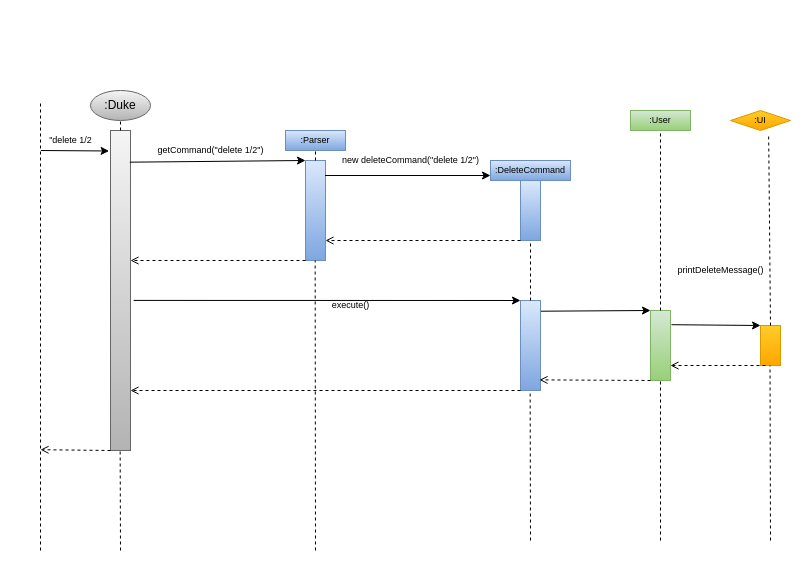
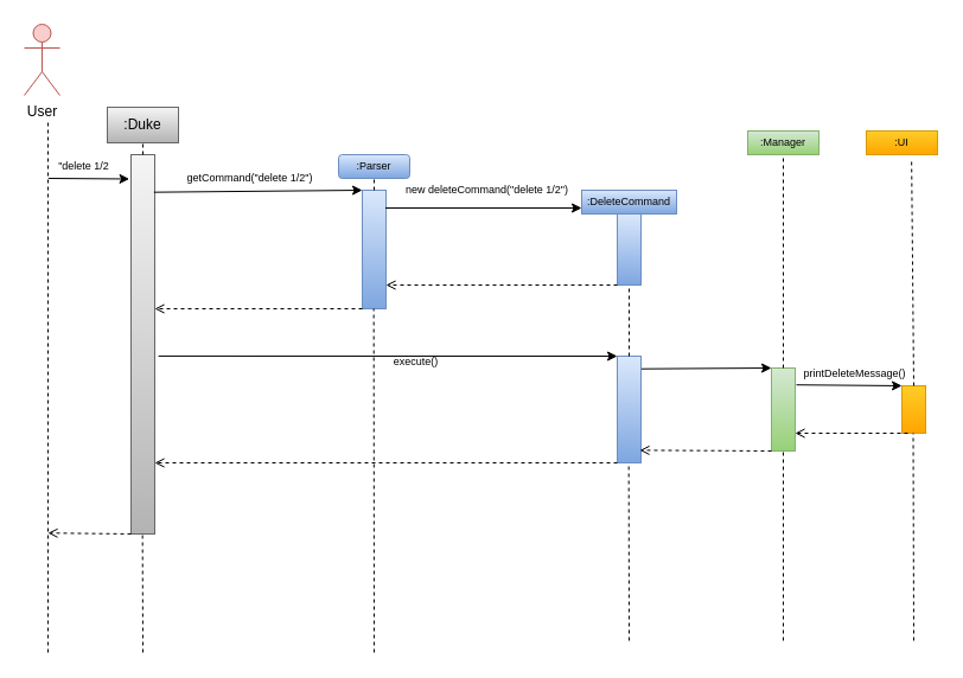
  <mxCell id="0" />
  <mxCell id="1" parent="0" />
  <mxCell id="2" value="" style="endArrow=none;dashed=1;html=1;rounded=0;" edge="1" parent="1"><mxGeometry width="50" height="50" relative="1" as="geometry"><mxPoint x="40" y="550" as="sourcePoint" /><mxPoint x="40" y="100" as="targetPoint" /></mxGeometry></mxCell>
- <mxCell id="4" value=":Duke" style="ellipse;whiteSpace=wrap;html=1;fillColor=#f5f5f5;gradientColor=#b3b3b3;strokeColor=#666666;" vertex="1" parent="1"><mxGeometry x="90" y="90" width="60" height="30" as="geometry" /></mxCell>
+ <mxCell id="3" value="User&lt;br&gt;" style="shape=umlActor;verticalLabelPosition=bottom;verticalAlign=top;html=1;outlineConnect=0;fillColor=#f8cecc;strokeColor=#b85450;" vertex="1" parent="1"><mxGeometry x="20" y="20" width="30" height="60" as="geometry" /></mxCell>
+ <mxCell id="4" value=":Duke" style="whiteSpace=wrap;html=1;fillColor=#f5f5f5;gradientColor=#b3b3b3;strokeColor=#666666;" vertex="1" parent="1"><mxGeometry x="90" y="90" width="60" height="30" as="geometry" /></mxCell>
  <mxCell id="5" value="" style="rounded=0;whiteSpace=wrap;html=1;fillColor=#f5f5f5;gradientColor=#b3b3b3;strokeColor=#666666;" vertex="1" parent="1"><mxGeometry x="110" y="130" width="20" height="320" as="geometry" /></mxCell>
  <mxCell id="6" value="" style="endArrow=classic;html=1;rounded=0;fontColor=#FF0000;entryX=-0.07;entryY=0.064;entryDx=0;entryDy=0;entryPerimeter=0;" edge="1" parent="1" target="5"><mxGeometry width="50" height="50" relative="1" as="geometry"><mxPoint x="40.34" y="150" as="sourcePoint" /><mxPoint x="160" y="150.02" as="targetPoint" /></mxGeometry></mxCell>
  <mxCell id="7" value="" style="endArrow=none;dashed=1;html=1;rounded=0;fontSize=10;fontColor=#000000;entryX=0.5;entryY=1;entryDx=0;entryDy=0;exitX=0.5;exitY=0;exitDx=0;exitDy=0;" edge="1" parent="1" source="5" target="4"><mxGeometry width="50" height="50" relative="1" as="geometry"><mxPoint x="120" y="110" as="sourcePoint" /><mxPoint x="45" y="170" as="targetPoint" /></mxGeometry></mxCell>
  <mxCell id="8" value="" style="endArrow=open;html=1;rounded=0;fontSize=9;fontColor=#000000;exitX=0;exitY=1;exitDx=0;exitDy=0;entryX=0.983;entryY=0.92;entryDx=0;entryDy=0;entryPerimeter=0;dashed=1;endFill=0;" edge="1" parent="1" source="5"><mxGeometry width="50" height="50" relative="1" as="geometry"><mxPoint x="50.34" y="400" as="sourcePoint" /><mxPoint x="40" y="449.2" as="targetPoint" /></mxGeometry></mxCell>
  <mxCell id="9" value="&quot;delete 1/2" style="text;html=1;align=center;verticalAlign=middle;resizable=0;points=[];autosize=1;strokeColor=none;fillColor=none;fontSize=9;fontColor=#000000;" vertex="1" parent="1"><mxGeometry x="40" y="130" width="60" height="20" as="geometry" /></mxCell>
- <mxCell id="10" value=":Parser" style="rounded=0;whiteSpace=wrap;html=1;fontSize=9;fillColor=#dae8fc;gradientColor=#7ea6e0;strokeColor=#6c8ebf;" vertex="1" parent="1"><mxGeometry x="285" y="130" width="60" height="20" as="geometry" /></mxCell>
+ <mxCell id="10" value=":Parser" style="whiteSpace=wrap;html=1;fontSize=9;fillColor=#dae8fc;gradientColor=#7ea6e0;strokeColor=#6c8ebf;rounded=1;" vertex="1" parent="1"><mxGeometry x="285" y="130" width="60" height="20" as="geometry" /></mxCell>
  <mxCell id="11" value="" style="rounded=0;whiteSpace=wrap;html=1;fillColor=#dae8fc;strokeColor=#6c8ebf;gradientColor=#7ea6e0;" vertex="1" parent="1"><mxGeometry x="305" y="160" width="20" height="100" as="geometry" /></mxCell>
  <mxCell id="12" value="" style="endArrow=none;dashed=1;html=1;rounded=0;fontSize=9;fontColor=#000000;entryX=0.5;entryY=1;entryDx=0;entryDy=0;exitX=0.5;exitY=0;exitDx=0;exitDy=0;" edge="1" parent="1" source="11" target="10"><mxGeometry width="50" height="50" relative="1" as="geometry"><mxPoint x="350" y="320" as="sourcePoint" /><mxPoint x="400" y="270" as="targetPoint" /></mxGeometry></mxCell>
  <mxCell id="13" value="" style="endArrow=classic;html=1;rounded=0;fontSize=9;fontColor=#000000;entryX=0;entryY=0;entryDx=0;entryDy=0;exitX=0.967;exitY=0.099;exitDx=0;exitDy=0;exitPerimeter=0;" edge="1" parent="1" source="5" target="11"><mxGeometry width="50" height="50" relative="1" as="geometry"><mxPoint x="260" y="320" as="sourcePoint" /><mxPoint x="310" y="270" as="targetPoint" /></mxGeometry></mxCell>
  <mxCell id="14" value="" style="endArrow=open;html=1;rounded=0;dashed=1;fontSize=9;fontColor=#000000;exitX=0;exitY=1;exitDx=0;exitDy=0;endFill=0;" edge="1" parent="1" source="11"><mxGeometry width="50" height="50" relative="1" as="geometry"><mxPoint x="230" y="270" as="sourcePoint" /><mxPoint x="130" y="260" as="targetPoint" /></mxGeometry></mxCell>
  <mxCell id="15" value="getCommand(&quot;delete 1/2&quot;)" style="text;html=1;align=center;verticalAlign=middle;resizable=0;points=[];autosize=1;strokeColor=none;fillColor=none;fontSize=9;fontColor=#000000;" vertex="1" parent="1"><mxGeometry x="150" y="140" width="120" height="20" as="geometry" /></mxCell>
  <mxCell id="16" value=":DeleteCommand" style="rounded=0;whiteSpace=wrap;html=1;fontSize=9;fillColor=#dae8fc;gradientColor=#7ea6e0;strokeColor=#6c8ebf;" vertex="1" parent="1"><mxGeometry x="490" y="160" width="80" height="20" as="geometry" /></mxCell>
  <mxCell id="17" value="" style="rounded=0;whiteSpace=wrap;html=1;fillColor=#dae8fc;strokeColor=#6c8ebf;gradientColor=#7ea6e0;" vertex="1" parent="1"><mxGeometry x="520" y="180" width="20" height="60" as="geometry" /></mxCell>
  <mxCell id="18" value="" style="endArrow=classic;html=1;rounded=0;fontSize=9;fontColor=#000000;entryX=0;entryY=0.75;entryDx=0;entryDy=0;exitX=0.976;exitY=0.15;exitDx=0;exitDy=0;exitPerimeter=0;" edge="1" parent="1" source="11" target="16"><mxGeometry width="50" height="50" relative="1" as="geometry"><mxPoint x="330" y="175" as="sourcePoint" /><mxPoint x="450" y="230" as="targetPoint" /></mxGeometry></mxCell>
  <mxCell id="19" value="new deleteCommand(&quot;delete 1/2&quot;)" style="text;html=1;align=center;verticalAlign=middle;resizable=0;points=[];autosize=1;strokeColor=none;fillColor=none;fontSize=9;fontColor=#000000;" vertex="1" parent="1"><mxGeometry x="335" y="150" width="150" height="20" as="geometry" /></mxCell>
  <mxCell id="20" value="" style="endArrow=open;html=1;rounded=0;fontSize=9;fontColor=#000000;exitX=0;exitY=1;exitDx=0;exitDy=0;entryX=1;entryY=0.8;entryDx=0;entryDy=0;entryPerimeter=0;dashed=1;endFill=0;" edge="1" parent="1" source="17" target="11"><mxGeometry width="50" height="50" relative="1" as="geometry"><mxPoint x="380" y="330" as="sourcePoint" /><mxPoint x="430" y="280" as="targetPoint" /></mxGeometry></mxCell>
  <mxCell id="21" value="" style="rounded=0;whiteSpace=wrap;html=1;fillColor=#dae8fc;strokeColor=#6c8ebf;gradientColor=#7ea6e0;" vertex="1" parent="1"><mxGeometry x="520" y="300" width="20" height="90" as="geometry" /></mxCell>
  <mxCell id="22" value="" style="endArrow=none;dashed=1;html=1;rounded=0;fontSize=9;fontColor=#000000;entryX=0.5;entryY=1;entryDx=0;entryDy=0;exitX=0.5;exitY=0;exitDx=0;exitDy=0;" edge="1" parent="1" source="21" target="17"><mxGeometry width="50" height="50" relative="1" as="geometry"><mxPoint x="410" y="350" as="sourcePoint" /><mxPoint x="460" y="300" as="targetPoint" /></mxGeometry></mxCell>
  <mxCell id="23" value="" style="endArrow=none;dashed=1;html=1;rounded=0;fontSize=9;fontColor=#000000;entryX=0.5;entryY=1;entryDx=0;entryDy=0;" edge="1" parent="1"><mxGeometry width="50" height="50" relative="1" as="geometry"><mxPoint x="530" y="540" as="sourcePoint" /><mxPoint x="529.66" y="390" as="targetPoint" /></mxGeometry></mxCell>
  <mxCell id="24" value="" style="endArrow=none;dashed=1;html=1;rounded=0;fontSize=9;fontColor=#000000;entryX=0.5;entryY=1;entryDx=0;entryDy=0;" edge="1" parent="1"><mxGeometry width="50" height="50" relative="1" as="geometry"><mxPoint x="120" y="550" as="sourcePoint" /><mxPoint x="119.66" y="450" as="targetPoint" /></mxGeometry></mxCell>
  <mxCell id="25" value="" style="endArrow=none;dashed=1;html=1;rounded=0;fontSize=9;fontColor=#000000;entryX=0.5;entryY=1;entryDx=0;entryDy=0;" edge="1" parent="1"><mxGeometry width="50" height="50" relative="1" as="geometry"><mxPoint x="315" y="550" as="sourcePoint" /><mxPoint x="314.66" y="260" as="targetPoint" /></mxGeometry></mxCell>
  <mxCell id="26" value="" style="endArrow=classic;html=1;rounded=0;fontSize=9;fontColor=#000000;entryX=0;entryY=0;entryDx=0;entryDy=0;exitX=1.157;exitY=0.531;exitDx=0;exitDy=0;exitPerimeter=0;" edge="1" parent="1" source="5" target="21"><mxGeometry width="50" height="50" relative="1" as="geometry"><mxPoint x="310" y="360" as="sourcePoint" /><mxPoint x="460" y="300" as="targetPoint" /></mxGeometry></mxCell>
  <mxCell id="27" value="execute()" style="text;html=1;align=center;verticalAlign=middle;resizable=0;points=[];autosize=1;strokeColor=none;fillColor=none;fontSize=9;fontColor=#000000;" vertex="1" parent="1"><mxGeometry x="325" y="295" width="50" height="20" as="geometry" /></mxCell>
  <mxCell id="28" value="" style="endArrow=open;html=1;rounded=0;fontSize=9;fontColor=#000000;exitX=0;exitY=1;exitDx=0;exitDy=0;dashed=1;endFill=0;" edge="1" parent="1" source="21"><mxGeometry width="50" height="50" relative="1" as="geometry"><mxPoint x="410" y="350" as="sourcePoint" /><mxPoint x="130" y="390" as="targetPoint" /></mxGeometry></mxCell>
- <mxCell id="29" value=":User" style="rounded=0;whiteSpace=wrap;html=1;fontSize=9;fillColor=#d5e8d4;gradientColor=#97d077;strokeColor=#82b366;" vertex="1" parent="1"><mxGeometry x="630" y="110" width="60" height="20" as="geometry" /></mxCell>
+ <mxCell id="29" value=":Manager" style="rounded=0;whiteSpace=wrap;html=1;fontSize=9;fillColor=#d5e8d4;gradientColor=#97d077;strokeColor=#82b366;" vertex="1" parent="1"><mxGeometry x="630" y="110" width="60" height="20" as="geometry" /></mxCell>
  <mxCell id="30" value="" style="rounded=0;whiteSpace=wrap;html=1;fillColor=#d5e8d4;strokeColor=#82b366;gradientColor=#97d077;" vertex="1" parent="1"><mxGeometry x="650" y="310" width="20" height="70" as="geometry" /></mxCell>
  <mxCell id="31" value="" style="endArrow=none;dashed=1;html=1;rounded=0;fontSize=9;fontColor=#000000;exitX=0.5;exitY=0;exitDx=0;exitDy=0;entryX=0.5;entryY=1;entryDx=0;entryDy=0;" edge="1" parent="1" source="30" target="29"><mxGeometry width="50" height="50" relative="1" as="geometry"><mxPoint x="695" y="280" as="sourcePoint" /><mxPoint x="660" y="270" as="targetPoint" /></mxGeometry></mxCell>
  <mxCell id="32" value="" style="endArrow=classic;html=1;rounded=0;fontSize=9;fontColor=#000000;entryX=0;entryY=0;entryDx=0;entryDy=0;exitX=1.021;exitY=0.119;exitDx=0;exitDy=0;exitPerimeter=0;" edge="1" parent="1" source="21" target="30"><mxGeometry width="50" height="50" relative="1" as="geometry"><mxPoint x="470" y="380" as="sourcePoint" /><mxPoint x="520" y="330" as="targetPoint" /></mxGeometry></mxCell>
  <mxCell id="33" value="" style="endArrow=open;html=1;rounded=0;fontSize=9;fontColor=#000000;exitX=0;exitY=1;exitDx=0;exitDy=0;entryX=0.95;entryY=0.882;entryDx=0;entryDy=0;entryPerimeter=0;dashed=1;endFill=0;" edge="1" parent="1" source="30" target="21"><mxGeometry width="50" height="50" relative="1" as="geometry"><mxPoint x="470" y="380" as="sourcePoint" /><mxPoint x="520" y="330" as="targetPoint" /></mxGeometry></mxCell>
- <mxCell id="34" value=":UI" style="rhombus;whiteSpace=wrap;html=1;fontSize=9;fillColor=#ffcd28;gradientColor=#ffa500;strokeColor=#d79b00;" vertex="1" parent="1"><mxGeometry x="730" y="110" width="60" height="20" as="geometry" /></mxCell>
+ <mxCell id="34" value=":UI" style="rounded=0;whiteSpace=wrap;html=1;fontSize=9;fillColor=#ffcd28;gradientColor=#ffa500;strokeColor=#d79b00;" vertex="1" parent="1"><mxGeometry x="730" y="110" width="60" height="20" as="geometry" /></mxCell>
  <mxCell id="35" value="" style="rounded=0;whiteSpace=wrap;html=1;fillColor=#ffcd28;strokeColor=#d79b00;gradientColor=#ffa500;" vertex="1" parent="1"><mxGeometry x="760" y="325" width="20" height="40" as="geometry" /></mxCell>
  <mxCell id="36" value="" style="endArrow=none;dashed=1;html=1;rounded=0;fontSize=9;fontColor=#000000;exitX=0.5;exitY=0;exitDx=0;exitDy=0;entryX=0.636;entryY=1.247;entryDx=0;entryDy=0;entryPerimeter=0;" edge="1" parent="1" source="35" target="34"><mxGeometry width="50" height="50" relative="1" as="geometry"><mxPoint x="805" y="280" as="sourcePoint" /><mxPoint x="770" y="300" as="targetPoint" /></mxGeometry></mxCell>
  <mxCell id="37" value="" style="endArrow=classic;html=1;rounded=0;fontSize=9;fontColor=#000000;exitX=1.05;exitY=0.203;exitDx=0;exitDy=0;exitPerimeter=0;entryX=0;entryY=0;entryDx=0;entryDy=0;" edge="1" parent="1" source="30" target="35"><mxGeometry width="50" height="50" relative="1" as="geometry"><mxPoint x="550" y="320" as="sourcePoint" /><mxPoint x="730" y="320" as="targetPoint" /></mxGeometry></mxCell>
- <mxCell id="38" value="printDeleteMessage()" style="text;html=1;align=center;verticalAlign=middle;resizable=0;points=[];autosize=1;strokeColor=none;fillColor=none;fontSize=9;fontColor=#000000;" vertex="1" parent="1"><mxGeometry x="670" y="260" width="100" height="20" as="geometry" /></mxCell>
+ <mxCell id="38" value="printDeleteMessage()" style="text;html=1;align=center;verticalAlign=middle;resizable=0;points=[];autosize=1;strokeColor=none;fillColor=none;fontSize=9;fontColor=#000000;" vertex="1" parent="1"><mxGeometry x="670" y="305" width="100" height="20" as="geometry" /></mxCell>
  <mxCell id="39" value="" style="endArrow=none;dashed=1;html=1;rounded=0;fontSize=9;fontColor=#000000;entryX=0.5;entryY=1;entryDx=0;entryDy=0;" edge="1" parent="1" target="30"><mxGeometry width="50" height="50" relative="1" as="geometry"><mxPoint x="660" y="540" as="sourcePoint" /><mxPoint x="390" y="370" as="targetPoint" /></mxGeometry></mxCell>
  <mxCell id="40" value="" style="endArrow=open;html=1;rounded=0;fontSize=9;fontColor=#000000;exitX=0.25;exitY=1;exitDx=0;exitDy=0;dashed=1;endFill=0;" edge="1" parent="1" source="35"><mxGeometry width="50" height="50" relative="1" as="geometry"><mxPoint x="660" y="390" as="sourcePoint" /><mxPoint x="670" y="365" as="targetPoint" /></mxGeometry></mxCell>
  <mxCell id="41" value="" style="endArrow=none;dashed=1;html=1;rounded=0;fontSize=9;fontColor=#000000;entryX=0.5;entryY=1;entryDx=0;entryDy=0;" edge="1" parent="1"><mxGeometry width="50" height="50" relative="1" as="geometry"><mxPoint x="770" y="540" as="sourcePoint" /><mxPoint x="769.52" y="365" as="targetPoint" /></mxGeometry></mxCell>
